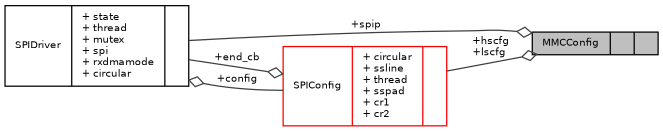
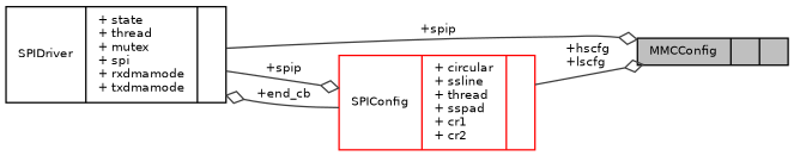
  digraph {
    rankdir=LR
    node [color=black fontname=Helvetica fontsize=8 shape=record]
    edge [arrowhead=odiamond color=grey25 fontname=Helvetica fontsize=8 labelfontname=Helvetica labelfontsize=8 style=solid]
    n1 [fillcolor=grey75 fontcolor=black height=0.2 label="{MMCConfig\n||}" style=filled width=0.4]
-   n2 [height=0.2 label="{SPIDriver\n|+ state\l+ thread\l+ mutex\l+ spi\l+ rxdmamode\l+ circular\l|}" width=0.4]
+   n2 [height=0.2 label="{SPIDriver\n|+ state\l+ thread\l+ mutex\l+ spi\l+ rxdmamode\l+ txdmamode\l|}" width=0.4]
    n3 [color=red height=0.2 label="{SPIConfig\n|+ circular\l+ ssline\l+ thread\l+ sspad\l+ cr1\l+ cr2\l|}" width=0.4]
    n2 -> n1 [label=" +spip"]
-   n2 -> n3 [label=" +end_cb"]
+   n2 -> n3 [label=" +spip"]
    n3 -> n1 [label=" +hscfg\n+lscfg"]
-   n3 -> n2 [label=" +config"]
+   n3 -> n2 [label=" +end_cb"]
  }
